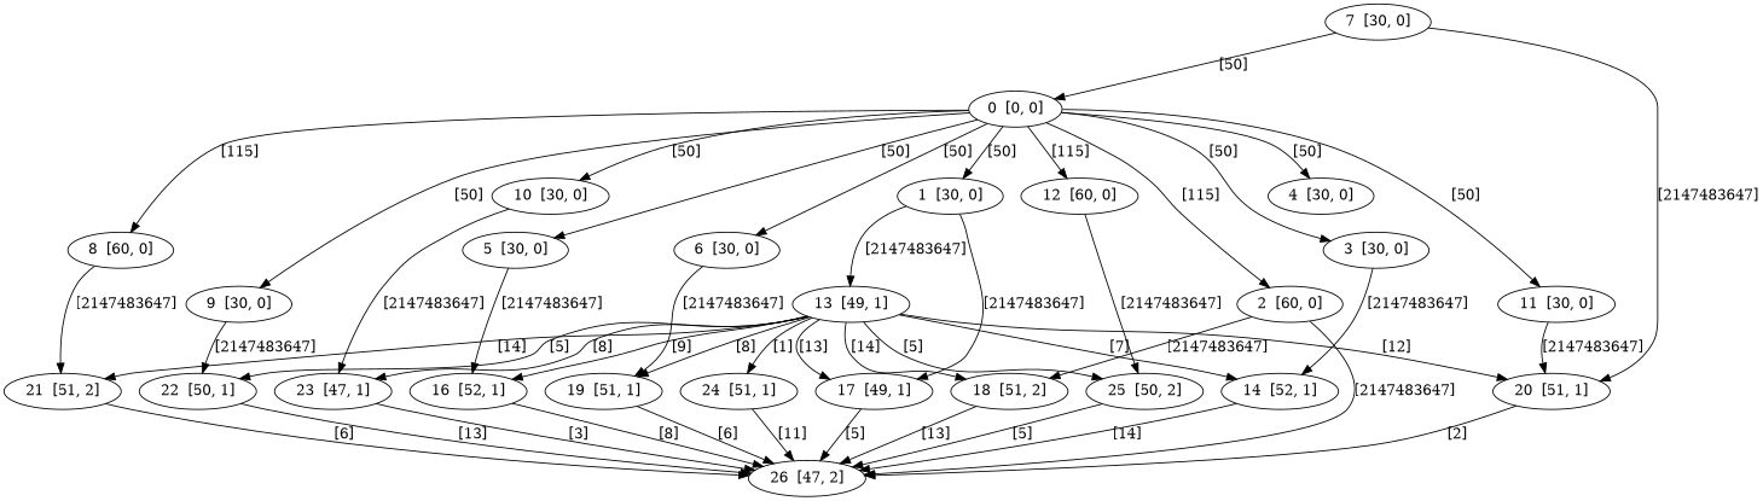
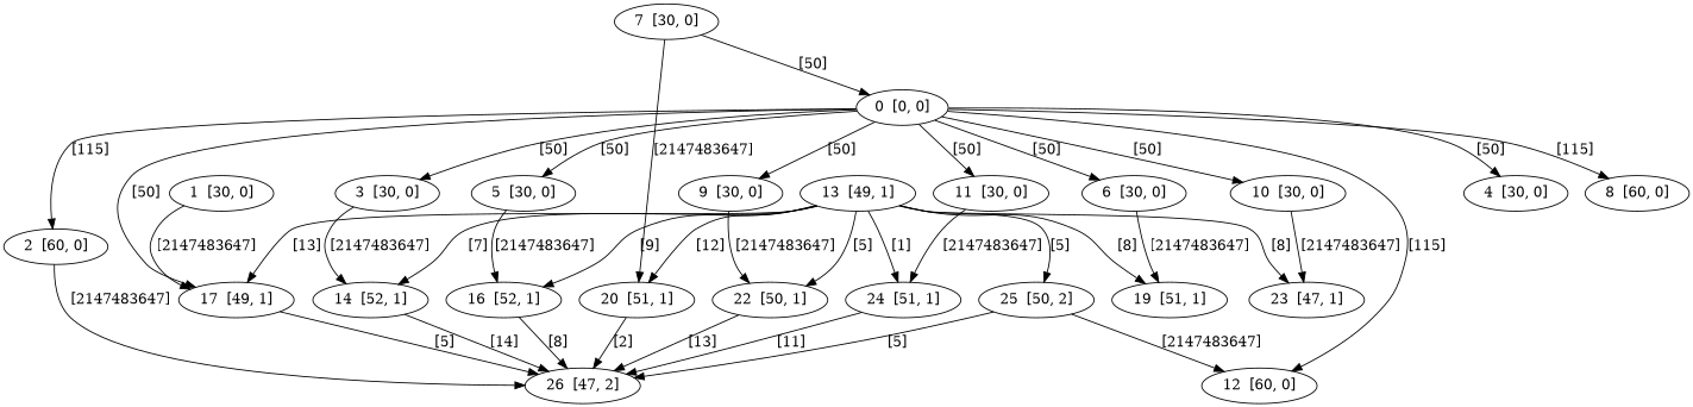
  digraph {
    n1 [label="0  [0, 0]"]
    n2 [label="1  [30, 0]"]
    n3 [label="2  [60, 0]"]
    n4 [label="3  [30, 0]"]
    n5 [label="4  [30, 0]"]
    n6 [label="5  [30, 0]"]
    n7 [label="6  [30, 0]"]
    n8 [label="8  [60, 0]"]
    n9 [label="9  [30, 0]"]
    n10 [label="10  [30, 0]"]
    n11 [label="11  [30, 0]"]
    n12 [label="12  [60, 0]"]
    n13 [label="13  [49, 1]"]
    n14 [label="17  [49, 1]"]
-   n15 [label="18  [51, 2]"]
    n16 [label="26  [47, 2]"]
    n17 [label="14  [52, 1]"]
    n18 [label="16  [52, 1]"]
    n19 [label="19  [51, 1]"]
    n20 [label="7  [30, 0]"]
    n21 [label="20  [51, 1]"]
-   n22 [label="21  [51, 2]"]
    n23 [label="22  [50, 1]"]
    n24 [label="23  [47, 1]"]
    n25 [label="24  [51, 1]"]
    n26 [label="25  [50, 2]"]
-   n1 -> n2 [label="[50]"]
+   n1 -> n14 [label="[50]"]
    n1 -> n3 [label="[115]"]
    n1 -> n4 [label="[50]"]
    n1 -> n5 [label="[50]"]
    n1 -> n6 [label="[50]"]
    n1 -> n7 [label="[50]"]
    n1 -> n8 [label="[115]"]
    n1 -> n9 [label="[50]"]
    n1 -> n10 [label="[50]"]
    n1 -> n11 [label="[50]"]
    n1 -> n12 [label="[115]"]
-   n2 -> n13 [label="[2147483647]"]
    n2 -> n14 [label="[2147483647]"]
-   n3 -> n15 [label="[2147483647]"]
    n3 -> n16 [label="[2147483647]"]
    n4 -> n17 [label="[2147483647]"]
    n6 -> n18 [label="[2147483647]"]
    n7 -> n19 [label="[2147483647]"]
-   n8 -> n22 [label="[2147483647]"]
    n9 -> n23 [label="[2147483647]"]
    n10 -> n24 [label="[2147483647]"]
-   n11 -> n21 [label="[2147483647]"]
-   n12 -> n26 [label="[2147483647]"]
+   n11 -> n25 [label="[2147483647]"]
+   n26 -> n12 [label="[2147483647]"]
    n13 -> n14 [label="[13]"]
-   n13 -> n15 [label="[14]"]
    n13 -> n17 [label="[7]"]
    n13 -> n18 [label="[9]"]
    n13 -> n19 [label="[8]"]
    n13 -> n21 [label="[12]"]
-   n13 -> n22 [label="[14]"]
    n13 -> n23 [label="[5]"]
    n13 -> n24 [label="[8]"]
    n13 -> n25 [label="[1]"]
    n13 -> n26 [label="[5]"]
    n14 -> n16 [label="[5]"]
-   n15 -> n16 [label="[13]"]
    n17 -> n16 [label="[14]"]
    n18 -> n16 [label="[8]"]
-   n19 -> n16 [label="[6]"]
    n20 -> n1 [label="[50]"]
    n20 -> n21 [label="[2147483647]"]
    n21 -> n16 [label="[2]"]
-   n22 -> n16 [label="[6]"]
    n23 -> n16 [label="[13]"]
-   n24 -> n16 [label="[3]"]
    n25 -> n16 [label="[11]"]
    n26 -> n16 [label="[5]"]
  }
